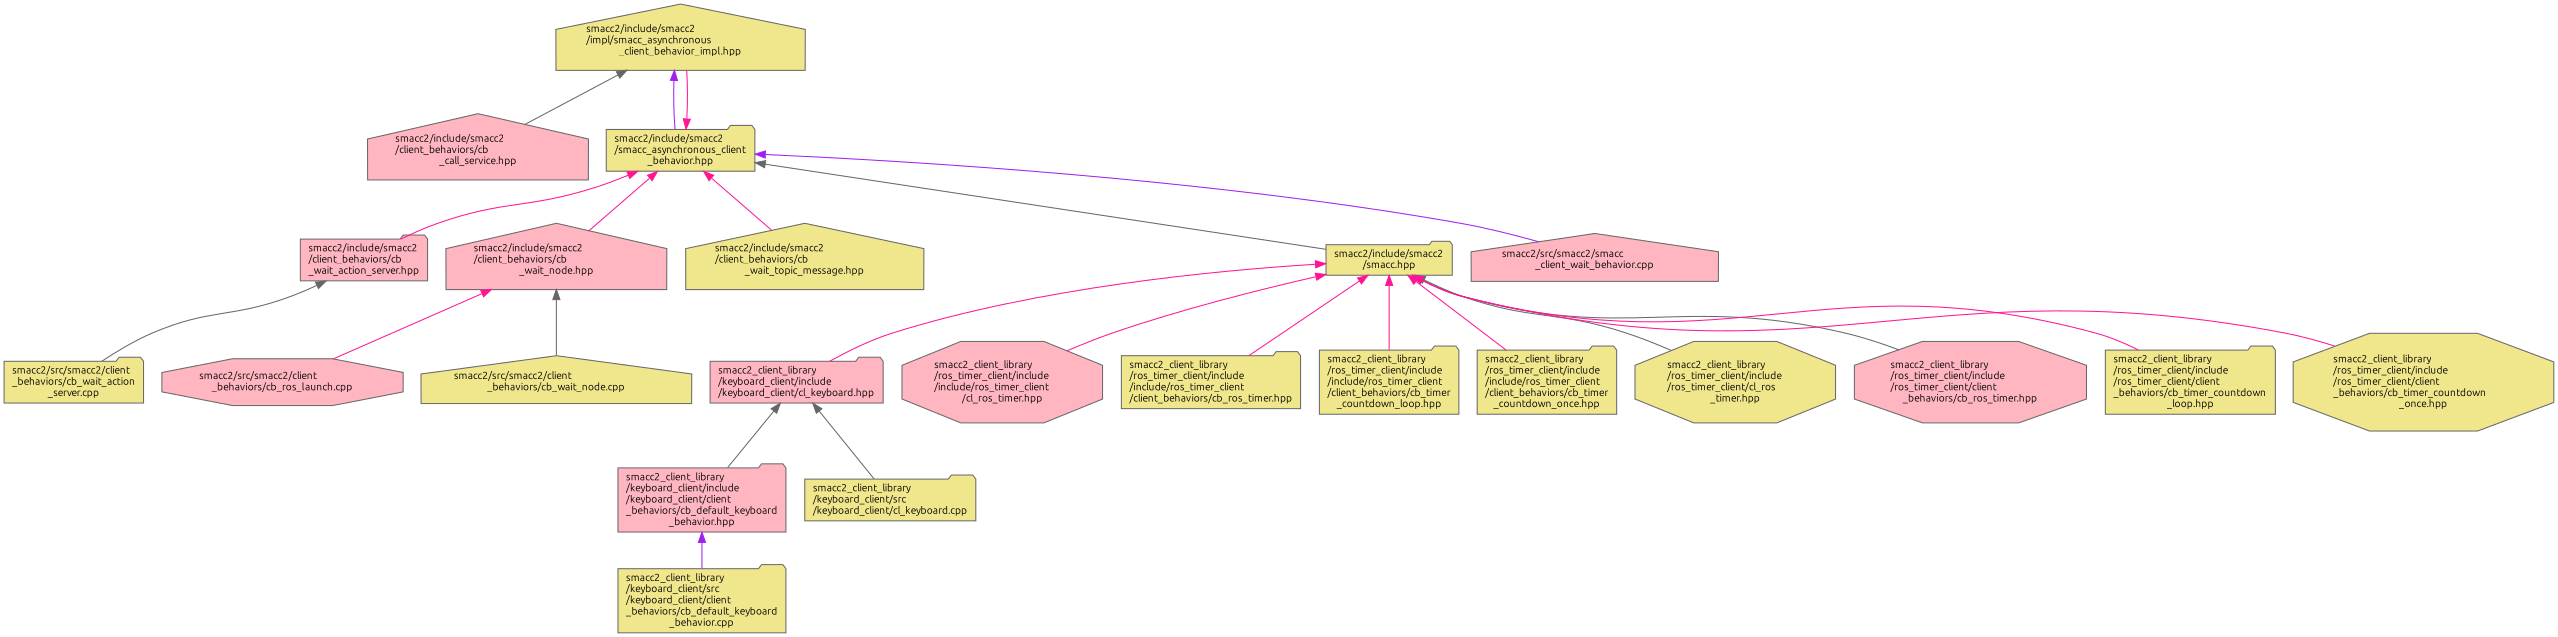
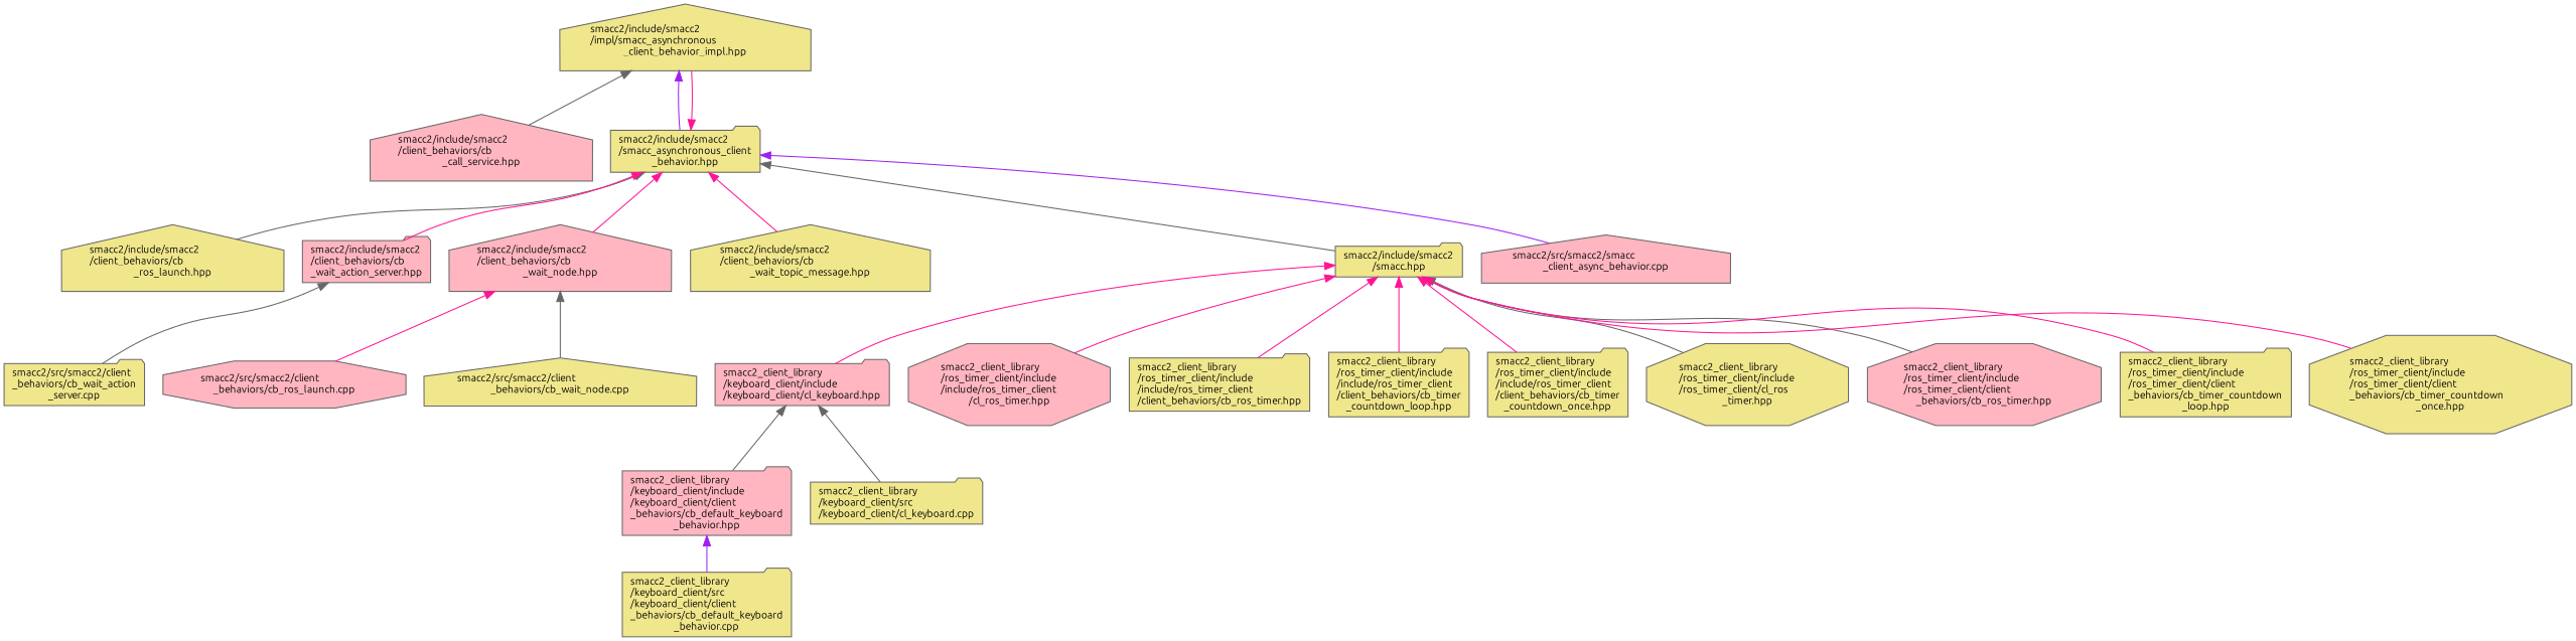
  digraph {
    fontname=Ubuntu
    node [color=grey40 fillcolor=khaki fontname=Ubuntu fontsize=10 shape=folder style=filled]
    edge [color=deeppink dir=back fontname=Ubuntu fontsize=10 labelfontname=Helvetica labelfontsize=10 style=solid]
    n1 [color=gray40 fontcolor=black height=0.2 label="smacc2/include/smacc2\l/impl/smacc_asynchronous\l_client_behavior_impl.hpp" shape=house width=0.4]
    n2 [fillcolor=lightpink height=0.2 label="smacc2/include/smacc2\l/client_behaviors/cb\l_call_service.hpp" shape=house width=0.4]
    n3 [height=0.2 label="smacc2/include/smacc2\l/smacc_asynchronous_client\l_behavior.hpp" width=0.4]
+   n4 [height=0.2 label="smacc2/include/smacc2\l/client_behaviors/cb\l_ros_launch.hpp" shape=house width=0.4]
    n5 [fillcolor=lightpink height=0.2 label="smacc2/include/smacc2\l/client_behaviors/cb\l_wait_action_server.hpp" width=0.4]
    n6 [fillcolor=lightpink height=0.2 label="smacc2/include/smacc2\l/client_behaviors/cb\l_wait_node.hpp" shape=house width=0.4]
    n7 [height=0.2 label="smacc2/include/smacc2\l/client_behaviors/cb\l_wait_topic_message.hpp" shape=house width=0.4]
    n8 [height=0.2 label="smacc2/include/smacc2\l/smacc.hpp" width=0.4]
-   n9 [fillcolor=lightpink height=0.2 label="smacc2/src/smacc2/smacc\l_client_wait_behavior.cpp" shape=house width=0.4]
+   n9 [fillcolor=lightpink height=0.2 label="smacc2/src/smacc2/smacc\l_client_async_behavior.cpp" shape=house width=0.4]
    n10 [height=0.2 label="smacc2/src/smacc2/client\l_behaviors/cb_wait_action\l_server.cpp" width=0.4]
    n11 [fillcolor=lightpink height=0.2 label="smacc2/src/smacc2/client\l_behaviors/cb_ros_launch.cpp" shape=octagon width=0.4]
    n12 [height=0.2 label="smacc2/src/smacc2/client\l_behaviors/cb_wait_node.cpp" shape=house width=0.4]
    n13 [fillcolor=lightpink height=0.2 label="smacc2_client_library\l/keyboard_client/include\l/keyboard_client/cl_keyboard.hpp" width=0.4]
    n14 [fillcolor=lightpink height=0.2 label="smacc2_client_library\l/ros_timer_client/include\l/include/ros_timer_client\l/cl_ros_timer.hpp" shape=octagon width=0.4]
    n15 [height=0.2 label="smacc2_client_library\l/ros_timer_client/include\l/include/ros_timer_client\l/client_behaviors/cb_ros_timer.hpp" width=0.4]
    n16 [height=0.2 label="smacc2_client_library\l/ros_timer_client/include\l/include/ros_timer_client\l/client_behaviors/cb_timer\l_countdown_loop.hpp" width=0.4]
    n17 [height=0.2 label="smacc2_client_library\l/ros_timer_client/include\l/include/ros_timer_client\l/client_behaviors/cb_timer\l_countdown_once.hpp" width=0.4]
    n18 [height=0.2 label="smacc2_client_library\l/ros_timer_client/include\l/ros_timer_client/cl_ros\l_timer.hpp" shape=octagon width=0.4]
    n19 [fillcolor=lightpink height=0.2 label="smacc2_client_library\l/ros_timer_client/include\l/ros_timer_client/client\l_behaviors/cb_ros_timer.hpp" shape=octagon width=0.4]
    n20 [height=0.2 label="smacc2_client_library\l/ros_timer_client/include\l/ros_timer_client/client\l_behaviors/cb_timer_countdown\l_loop.hpp" width=0.4]
    n21 [height=0.2 label="smacc2_client_library\l/ros_timer_client/include\l/ros_timer_client/client\l_behaviors/cb_timer_countdown\l_once.hpp" shape=octagon width=0.4]
    n22 [fillcolor=lightpink height=0.2 label="smacc2_client_library\l/keyboard_client/include\l/keyboard_client/client\l_behaviors/cb_default_keyboard\l_behavior.hpp" width=0.4]
    n23 [height=0.2 label="smacc2_client_library\l/keyboard_client/src\l/keyboard_client/cl_keyboard.cpp" width=0.4]
    n24 [height=0.2 label="smacc2_client_library\l/keyboard_client/src\l/keyboard_client/client\l_behaviors/cb_default_keyboard\l_behavior.cpp" width=0.4]
    n1 -> n2 [color=gray40]
    n1 -> n3 [color=purple]
    n3 -> n1
+   n3 -> n4 [color=gray40]
    n3 -> n5
    n3 -> n6
    n3 -> n7
    n3 -> n8 [color=gray40]
    n3 -> n9 [color=purple]
    n5 -> n10 [color=gray40]
    n6 -> n11
    n6 -> n12 [color=gray40]
    n8 -> n13
    n8 -> n14
    n8 -> n15
    n8 -> n16
    n8 -> n17
    n8 -> n18 [color=gray40]
    n8 -> n19 [color=gray40]
    n8 -> n20
    n8 -> n21
    n13 -> n22 [color=gray40]
    n13 -> n23 [color=gray40]
    n22 -> n24 [color=purple]
  }
